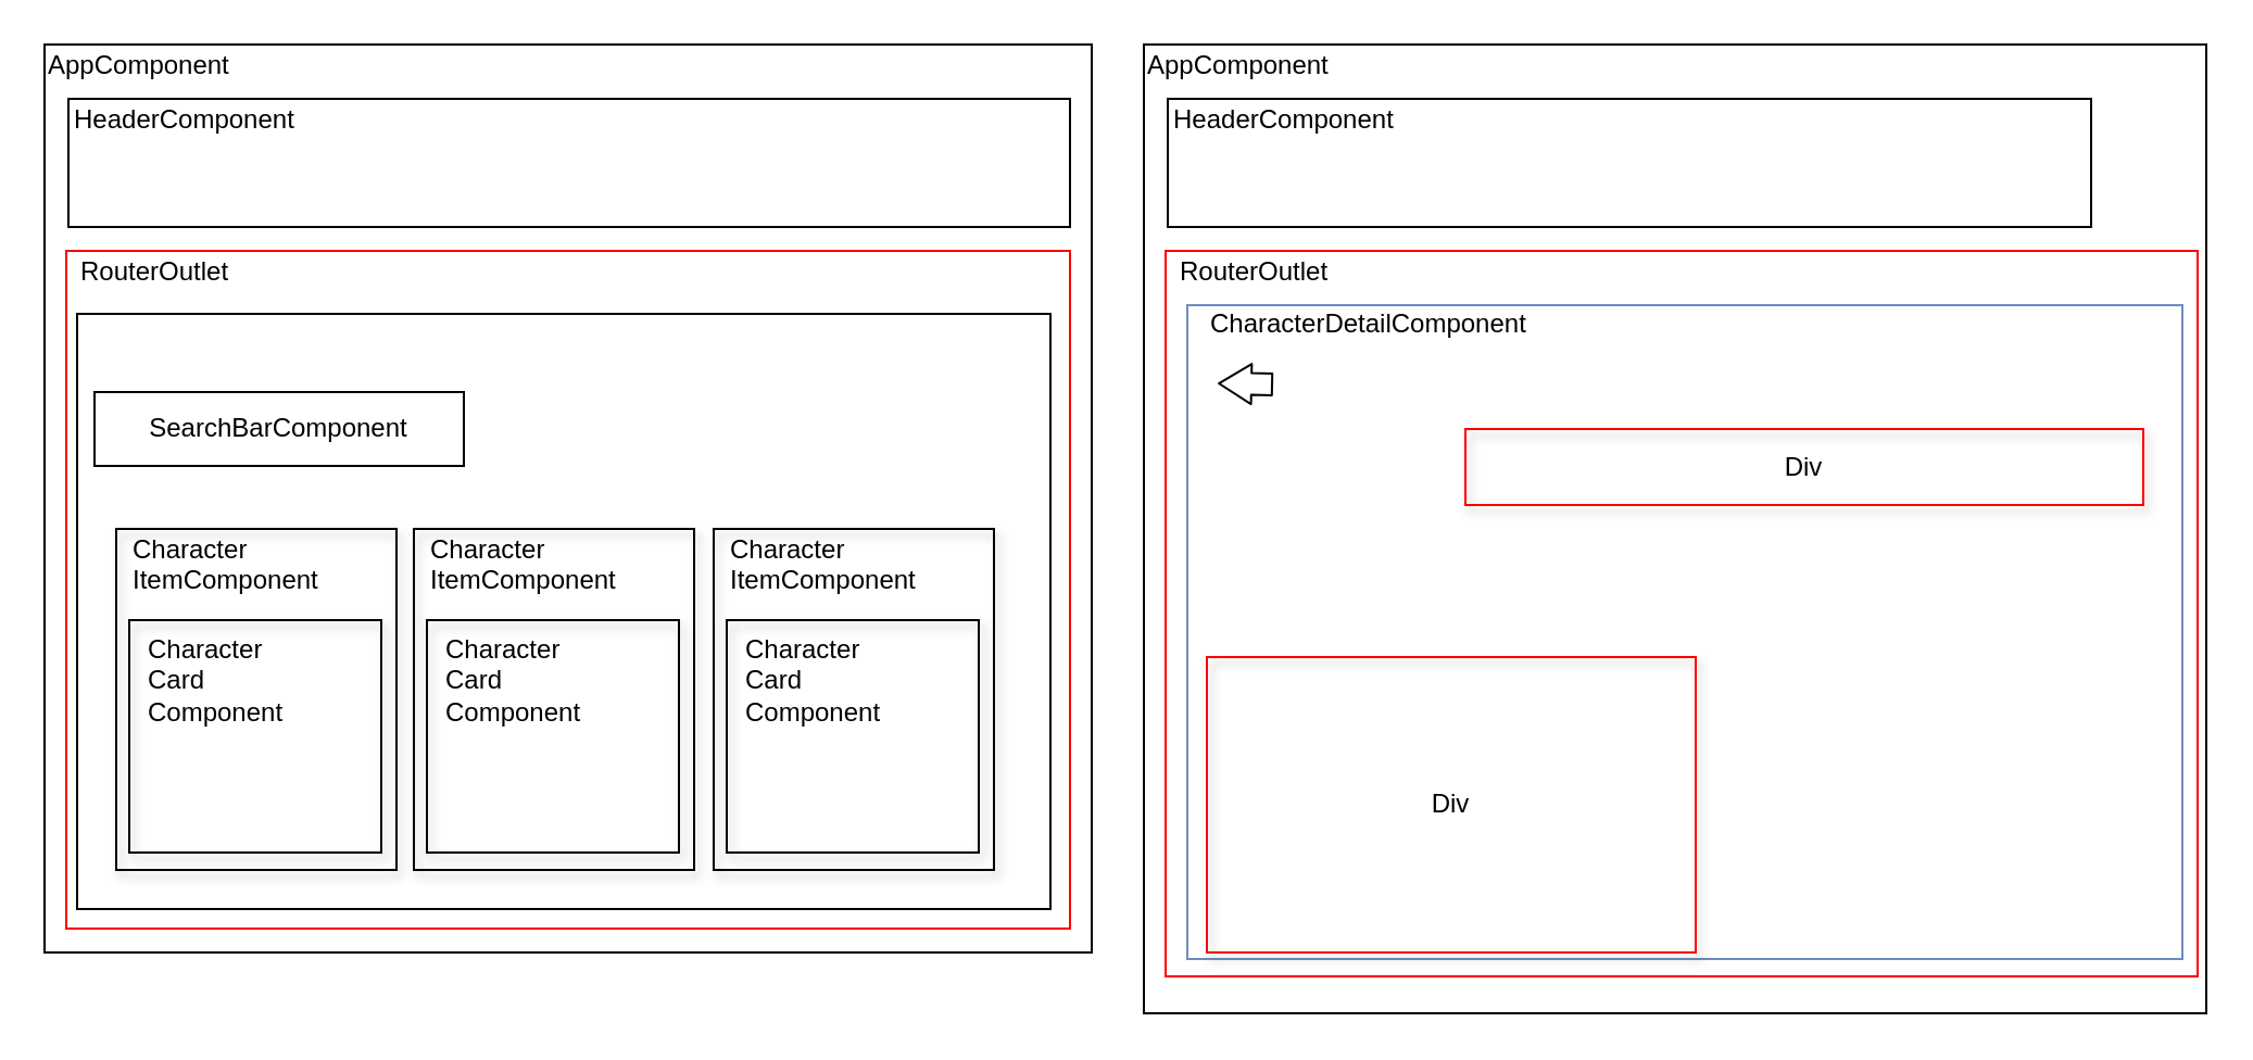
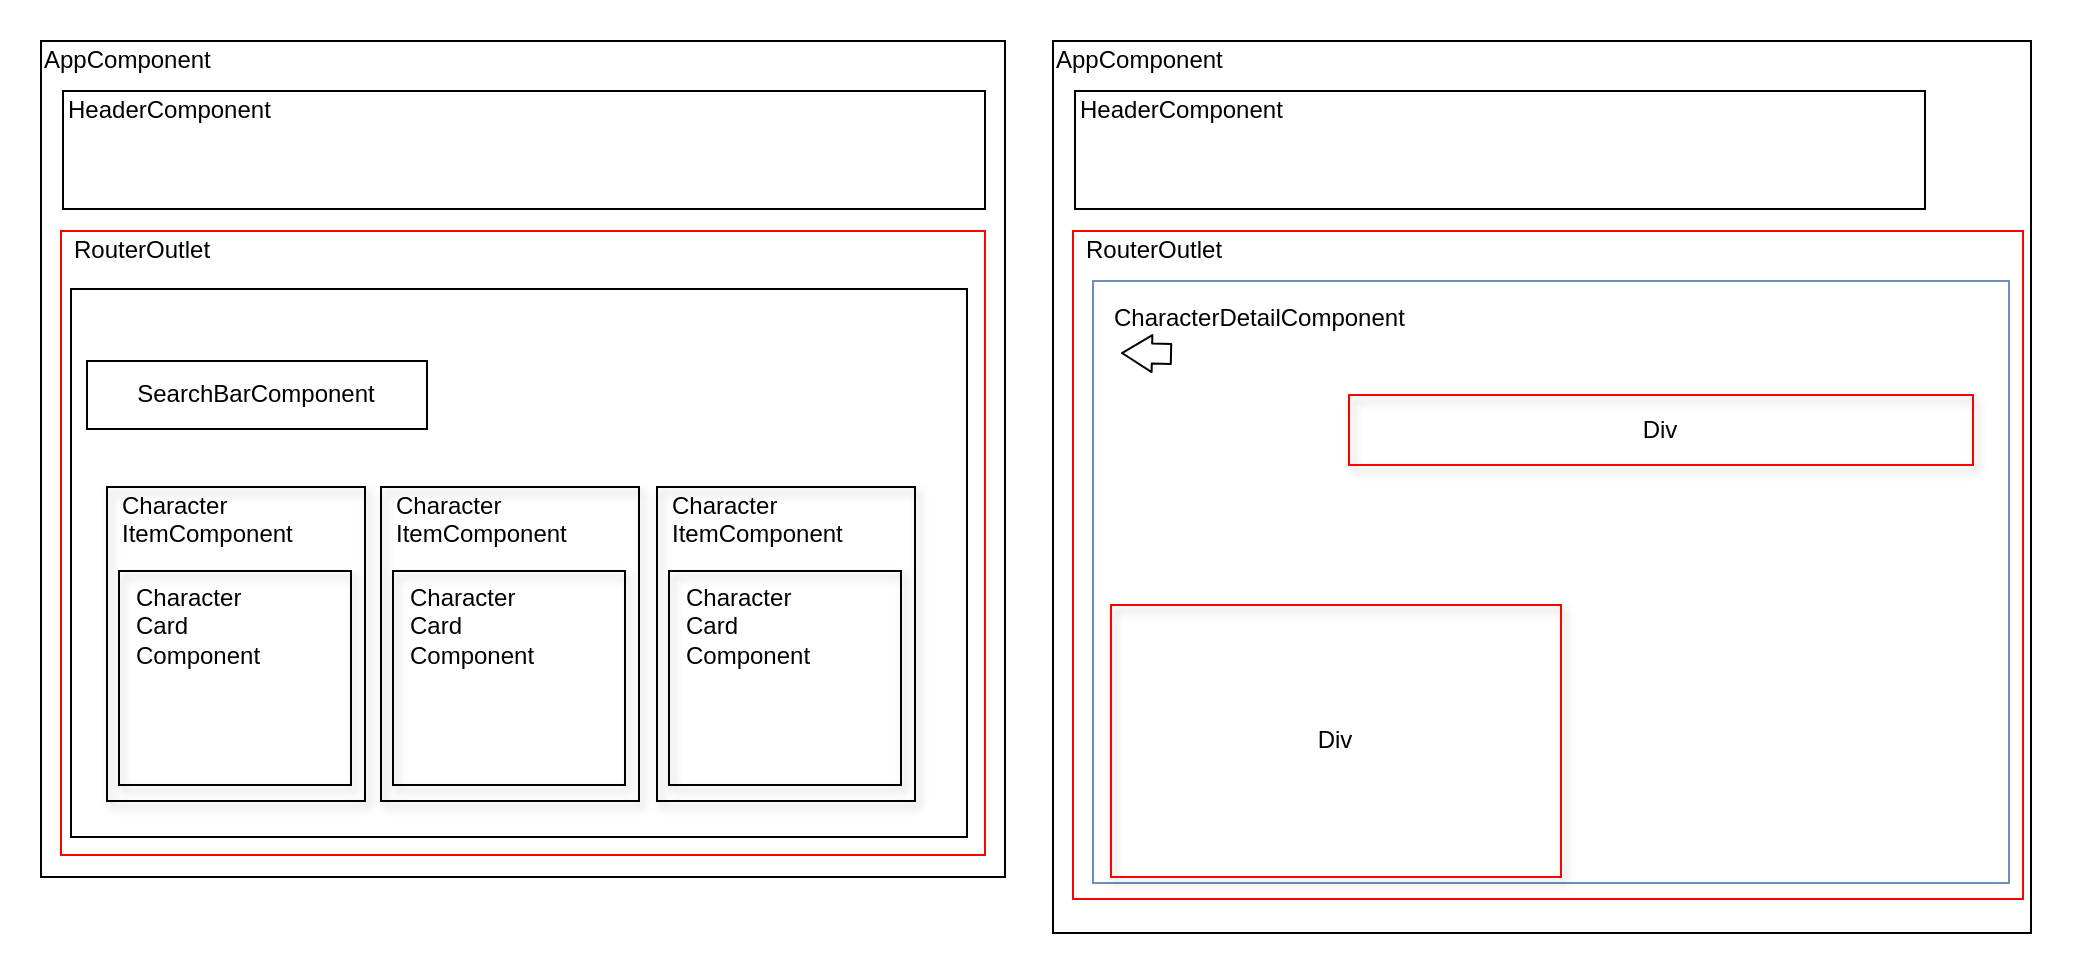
  <mxCell id="0" />
  <mxCell id="1" parent="0" />
  <mxCell id="2" value="" style="rounded=0;whiteSpace=wrap;html=1;" vertex="1" parent="1"><mxGeometry x="20" y="20" width="482" height="418" as="geometry" /></mxCell>
  <mxCell id="3" value="" style="rounded=0;whiteSpace=wrap;html=1;fillColor=none;strokeColor=#FF0000;" vertex="1" parent="1"><mxGeometry x="30" y="115" width="462" height="312" as="geometry" /></mxCell>
  <mxCell id="4" value="" style="rounded=0;whiteSpace=wrap;html=1;" vertex="1" parent="1"><mxGeometry x="35" y="144" width="448" height="274" as="geometry" /></mxCell>
  <mxCell id="5" value="AppComponent" style="text;html=1;resizable=0;points=[];autosize=1;align=left;verticalAlign=top;spacingTop=-4;" vertex="1" parent="1"><mxGeometry x="20" y="20" width="93" height="14" as="geometry" /></mxCell>
  <mxCell id="6" value="" style="rounded=0;whiteSpace=wrap;html=1;" vertex="1" parent="1"><mxGeometry x="31" y="45" width="461" height="59" as="geometry" /></mxCell>
  <mxCell id="7" value="HeaderComponent" style="text;html=1;resizable=0;points=[];autosize=1;align=left;verticalAlign=top;spacingTop=-4;" vertex="1" parent="1"><mxGeometry x="32" y="45" width="111" height="14" as="geometry" /></mxCell>
  <mxCell id="8" value="RouterOutlet" style="text;html=1;resizable=0;points=[];autosize=1;align=left;verticalAlign=top;spacingTop=-4;" vertex="1" parent="1"><mxGeometry x="35" y="115" width="78" height="14" as="geometry" /></mxCell>
  <mxCell id="9" value="" style="rounded=0;whiteSpace=wrap;html=1;strokeColor=#000000;fillColor=none;shadow=1;" vertex="1" parent="1"><mxGeometry x="53" y="243" width="129" height="157" as="geometry" /></mxCell>
  <mxCell id="10" value="SearchBarComponent" style="rounded=0;whiteSpace=wrap;html=1;strokeColor=#000000;fillColor=none;" vertex="1" parent="1"><mxGeometry x="43" y="180" width="170" height="34" as="geometry" /></mxCell>
  <mxCell id="11" value="" style="rounded=0;whiteSpace=wrap;html=1;" vertex="1" parent="1"><mxGeometry x="526" y="20" width="489" height="446" as="geometry" /></mxCell>
  <mxCell id="12" value="AppComponent" style="text;html=1;resizable=0;points=[];autosize=1;align=left;verticalAlign=top;spacingTop=-4;" vertex="1" parent="1"><mxGeometry x="526" y="20" width="93" height="14" as="geometry" /></mxCell>
  <mxCell id="13" value="" style="rounded=0;whiteSpace=wrap;html=1;" vertex="1" parent="1"><mxGeometry x="537" y="45" width="425" height="59" as="geometry" /></mxCell>
  <mxCell id="14" value="HeaderComponent" style="text;html=1;resizable=0;points=[];autosize=1;align=left;verticalAlign=top;spacingTop=-4;" vertex="1" parent="1"><mxGeometry x="538" y="45" width="111" height="14" as="geometry" /></mxCell>
  <mxCell id="15" value="" style="rounded=0;whiteSpace=wrap;html=1;fillColor=none;strokeColor=#FF0000;" vertex="1" parent="1"><mxGeometry x="536" y="115" width="475" height="334" as="geometry" /></mxCell>
  <mxCell id="16" value="RouterOutlet" style="text;html=1;resizable=0;points=[];autosize=1;align=left;verticalAlign=top;spacingTop=-4;" vertex="1" parent="1"><mxGeometry x="541" y="115" width="78" height="14" as="geometry" /></mxCell>
  <mxCell id="17" value="" style="rounded=0;whiteSpace=wrap;html=1;fillColor=none;strokeColor=#6c8ebf;" vertex="1" parent="1"><mxGeometry x="546" y="140" width="458" height="301" as="geometry" /></mxCell>
- <mxCell id="18" value="CharacterDetailComponent" style="text;html=1;resizable=0;points=[];autosize=1;align=left;verticalAlign=top;spacingTop=-4;" vertex="1" parent="1"><mxGeometry x="555" y="139" width="155" height="14" as="geometry" /></mxCell>
+ <mxCell id="18" value="CharacterDetailComponent" style="text;html=1;resizable=0;points=[];autosize=1;align=left;verticalAlign=top;spacingTop=-4;" vertex="1" parent="1"><mxGeometry x="555" y="149" width="155" height="14" as="geometry" /></mxCell>
  <mxCell id="19" value="Div" style="rounded=0;whiteSpace=wrap;html=1;strokeColor=#FF0000;fillColor=none;shadow=1;" vertex="1" parent="1"><mxGeometry x="674" y="197" width="312" height="35" as="geometry" /></mxCell>
  <mxCell id="20" value="Div" style="rounded=0;whiteSpace=wrap;html=1;strokeColor=#FF0000;fillColor=none;shadow=1;" vertex="1" parent="1"><mxGeometry x="555" y="302" width="225" height="136" as="geometry" /></mxCell>
  <mxCell id="21" value="" style="shape=flexArrow;endArrow=classic;html=1;endWidth=7.442;endSize=4.665;" edge="1" parent="1"><mxGeometry width="50" height="50" relative="1" as="geometry"><mxPoint x="585.5" y="176.5" as="sourcePoint" /><mxPoint x="560" y="176" as="targetPoint" /></mxGeometry></mxCell>
  <mxCell id="22" value="Character&lt;br&gt;ItemComponent" style="text;html=1;resizable=0;points=[];autosize=1;align=left;verticalAlign=top;spacingTop=-4;" vertex="1" parent="1"><mxGeometry x="59" y="243" width="95" height="28" as="geometry" /></mxCell>
  <mxCell id="23" value="" style="rounded=0;whiteSpace=wrap;html=1;strokeColor=#000000;fillColor=none;shadow=1;" vertex="1" parent="1"><mxGeometry x="59" y="285" width="116" height="107" as="geometry" /></mxCell>
  <mxCell id="24" value="Character&lt;br&gt;Card &lt;br&gt;Component" style="text;html=1;resizable=0;points=[];autosize=1;align=left;verticalAlign=top;spacingTop=-4;" vertex="1" parent="1"><mxGeometry x="65.5" y="288.5" width="72" height="42" as="geometry" /></mxCell>
  <mxCell id="25" value="" style="rounded=0;whiteSpace=wrap;html=1;strokeColor=#000000;fillColor=none;shadow=1;" vertex="1" parent="1"><mxGeometry x="190" y="243" width="129" height="157" as="geometry" /></mxCell>
  <mxCell id="26" value="Character&lt;br&gt;ItemComponent" style="text;html=1;resizable=0;points=[];autosize=1;align=left;verticalAlign=top;spacingTop=-4;" vertex="1" parent="1"><mxGeometry x="196" y="243" width="95" height="28" as="geometry" /></mxCell>
  <mxCell id="27" value="" style="rounded=0;whiteSpace=wrap;html=1;strokeColor=#000000;fillColor=none;shadow=1;" vertex="1" parent="1"><mxGeometry x="196" y="285" width="116" height="107" as="geometry" /></mxCell>
  <mxCell id="28" value="Character&lt;br&gt;Card &lt;br&gt;Component" style="text;html=1;resizable=0;points=[];autosize=1;align=left;verticalAlign=top;spacingTop=-4;" vertex="1" parent="1"><mxGeometry x="202.5" y="288.5" width="72" height="42" as="geometry" /></mxCell>
  <mxCell id="29" value="" style="rounded=0;whiteSpace=wrap;html=1;strokeColor=#000000;fillColor=none;shadow=1;" vertex="1" parent="1"><mxGeometry x="328" y="243" width="129" height="157" as="geometry" /></mxCell>
  <mxCell id="30" value="Character&lt;br&gt;ItemComponent" style="text;html=1;resizable=0;points=[];autosize=1;align=left;verticalAlign=top;spacingTop=-4;" vertex="1" parent="1"><mxGeometry x="334" y="243" width="95" height="28" as="geometry" /></mxCell>
  <mxCell id="31" value="" style="rounded=0;whiteSpace=wrap;html=1;strokeColor=#000000;fillColor=none;shadow=1;" vertex="1" parent="1"><mxGeometry x="334" y="285" width="116" height="107" as="geometry" /></mxCell>
  <mxCell id="32" value="Character&lt;br&gt;Card &lt;br&gt;Component" style="text;html=1;resizable=0;points=[];autosize=1;align=left;verticalAlign=top;spacingTop=-4;" vertex="1" parent="1"><mxGeometry x="340.5" y="288.5" width="72" height="42" as="geometry" /></mxCell>
